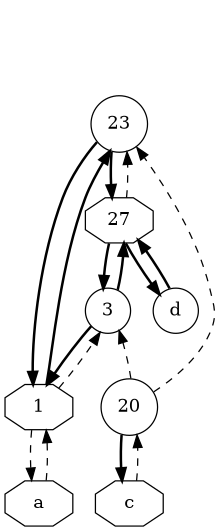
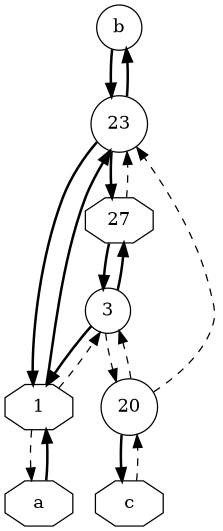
  digraph {
    node [shape=circle]
    edge [style=bold]
+   b
    23
    n3 [label=1 shape=octagon]
    27 [shape=octagon]
    a [shape=octagon]
    3
    20
    c [shape=octagon]
-   d
+   b -> 23
+   23 -> b
    23 -> n3
    23 -> 27
    n3 -> 23
    n3 -> a [style=dashed]
    n3 -> 3 [style=dashed]
    27 -> 23 [style=dashed]
    27 -> 3
-   27 -> d
-   a -> n3 [style=dashed]
+   a -> n3
    3 -> n3
    3 -> 27
+   3 -> 20 [style=dashed]
    20 -> 23 [style=dashed]
    20 -> 3 [style=dashed]
    20 -> c
    c -> 20 [style=dashed]
-   d -> 27
  }
